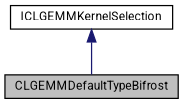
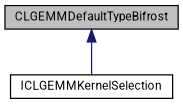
  digraph {
    fontname=Roboto
    node [color=black fontname=Roboto fontsize=10 shape=record style=filled]
    n1 [fillcolor=grey75 fontcolor=black height=0.2 label=CLGEMMDefaultTypeBifrost width=0.4]
    n2 [fillcolor=white height=0.2 label=ICLGEMMKernelSelection width=0.4]
-   n2 -> n1 [color=midnightblue dir=back fontname=Roboto fontsize=10 labelfontname=Helvetica labelfontsize=10 style=solid]
+   n1 -> n2 [color=midnightblue dir=back fontname=Roboto fontsize=10 labelfontname=Helvetica labelfontsize=10 style=solid]
  }
